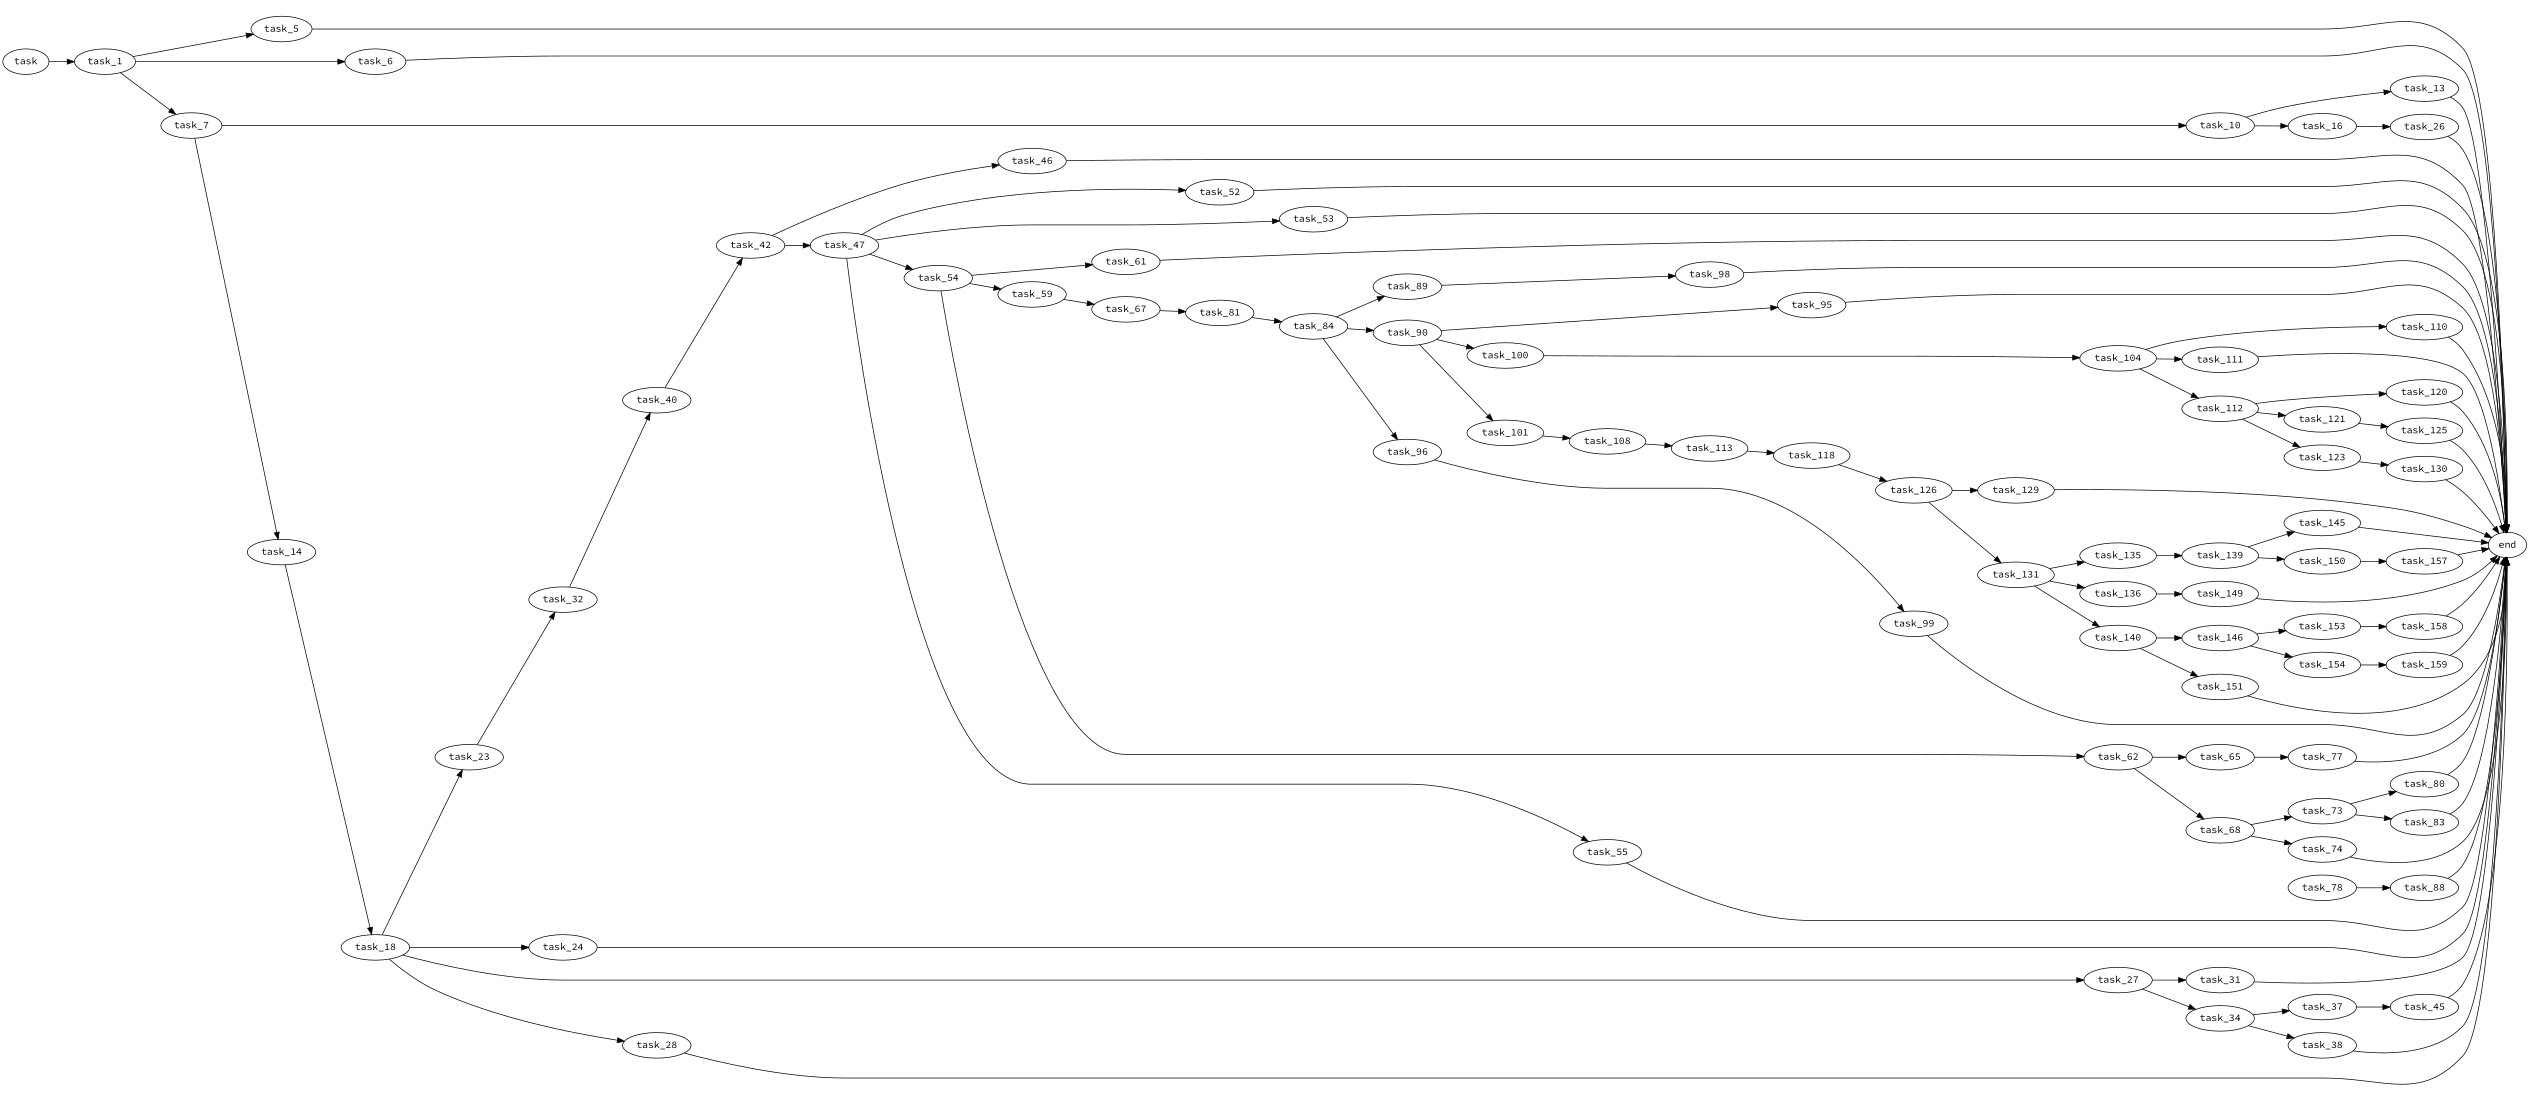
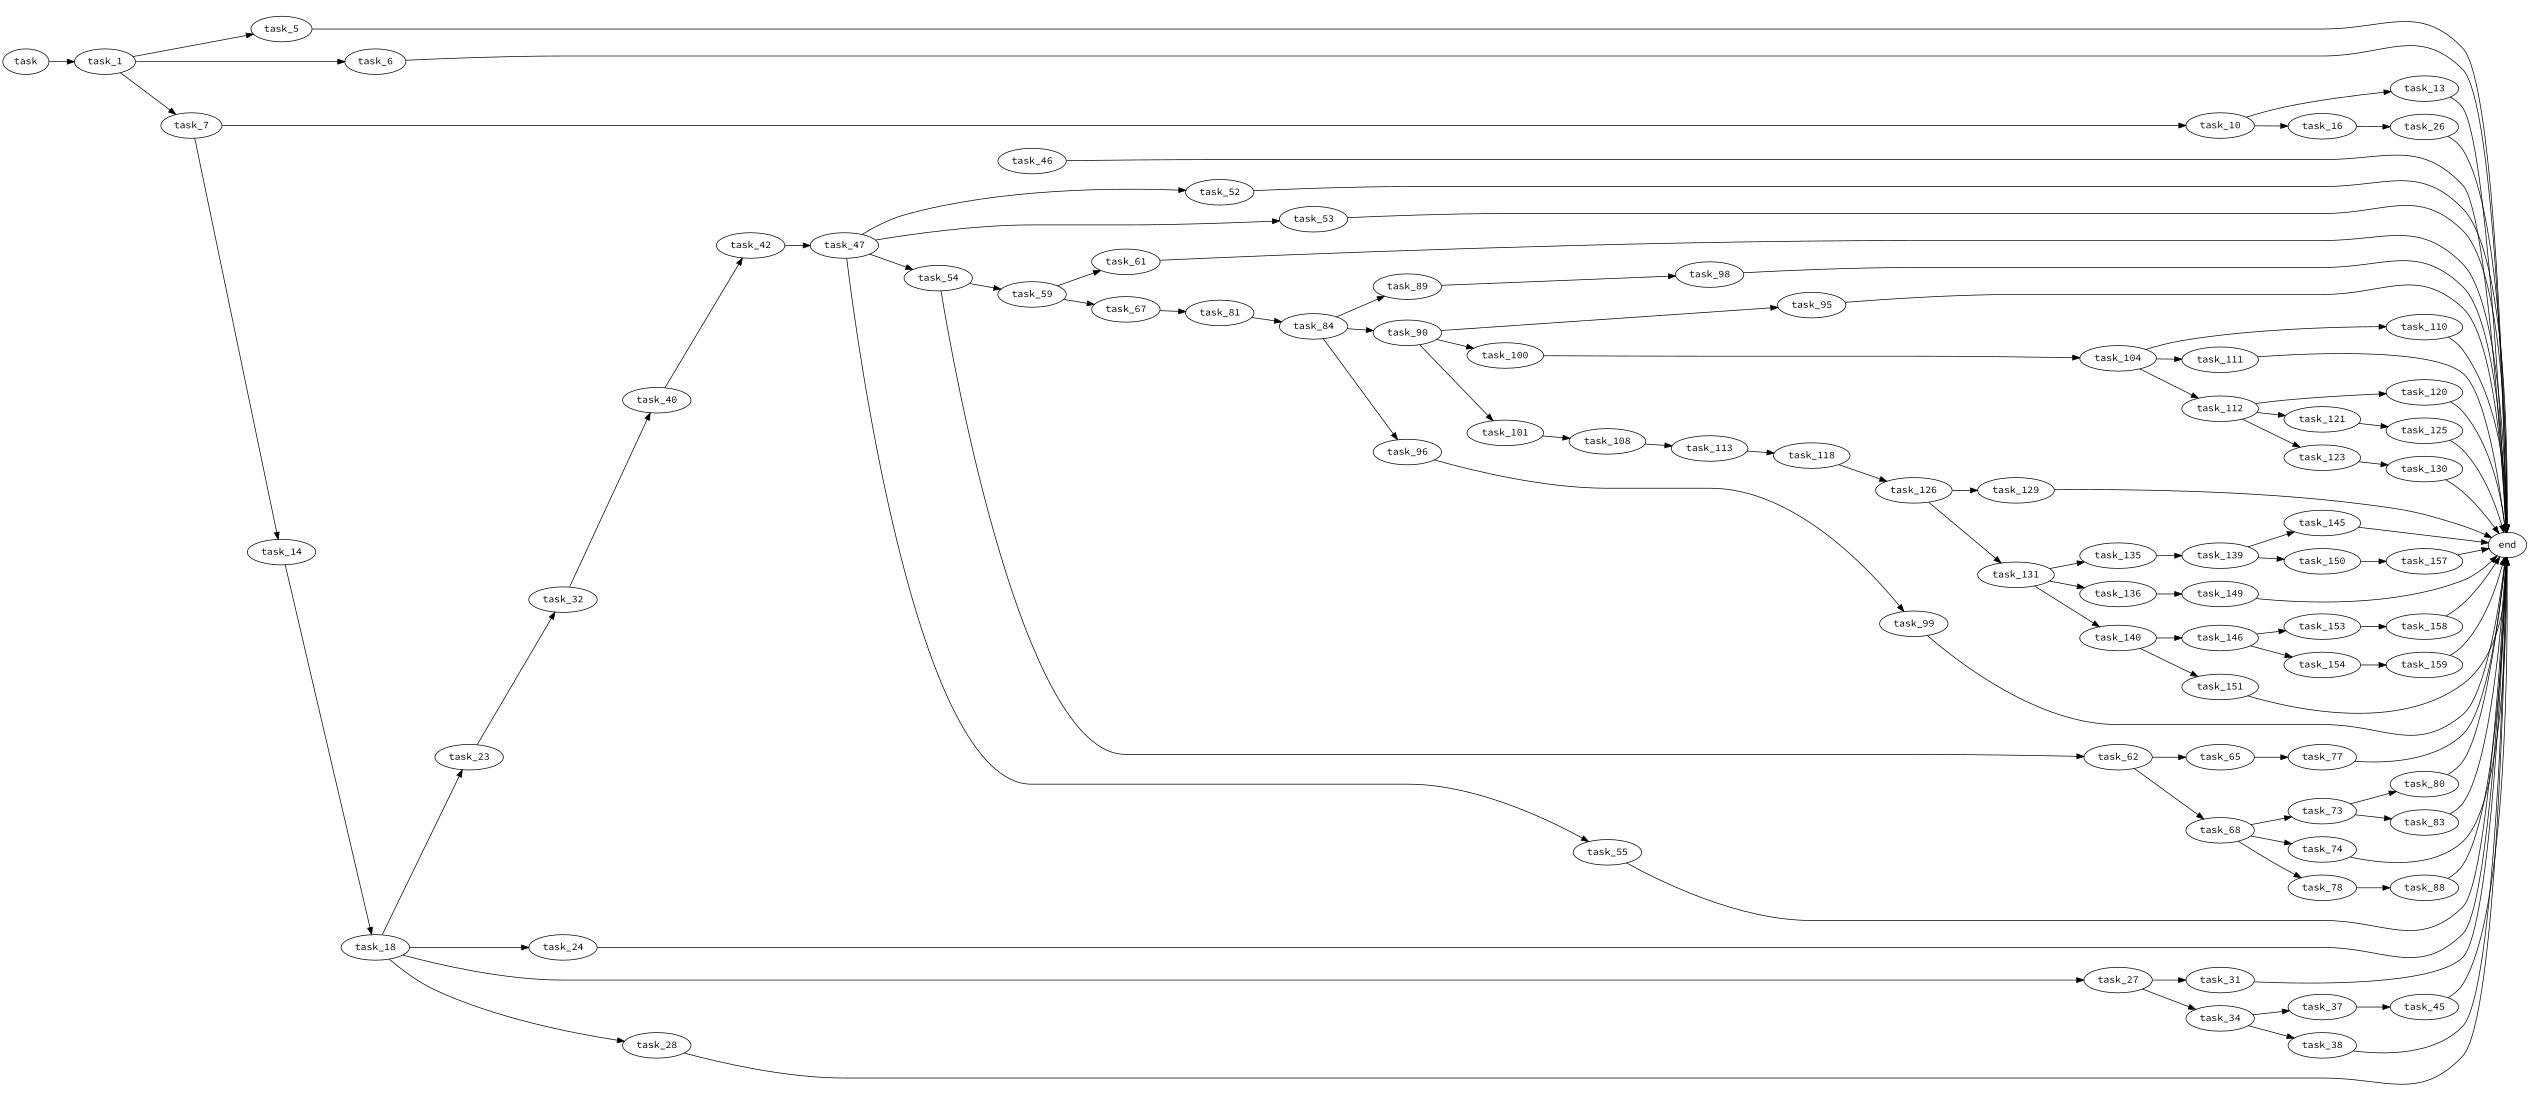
  digraph {
    fontname="Source Code Pro"
    rankdir=LR
    node [fontname="Source Code Pro"]
    edge [fontname="Source Code Pro"]
    n1 [label=task]
    task_1
    task_5
    task_6
    task_7
    end
    task_10
    task_14
    task_13
    task_16
    task_18
    task_26
    task_23
    task_24
    task_27
    task_28
    task_32
    task_31
    task_34
    task_40
    task_37
    task_38
    task_42
    task_45
    task_46
    task_47
    task_52
    task_53
    task_54
    task_55
    task_59
    task_61
    task_62
    task_67
    task_65
    task_68
    task_81
    task_77
    task_73
    task_74
    task_78
    task_84
    task_80
    task_83
    task_88
    task_89
    task_90
    task_96
    task_98
    task_95
    task_100
    task_101
    task_99
    task_104
    task_108
    task_110
    task_111
    task_112
    task_113
    task_120
    task_121
    task_123
    task_118
    task_125
    task_130
    task_126
    task_129
    task_131
    task_135
    task_136
    task_140
    task_139
    task_149
    task_146
    task_151
    task_145
    task_150
    task_157
    task_153
    task_154
    task_158
    task_159
    n1 -> task_1
    task_1 -> task_5
    task_1 -> task_6
    task_1 -> task_7
    task_5 -> end
    task_6 -> end
    task_7 -> task_10
    task_7 -> task_14
    task_10 -> task_13
    task_10 -> task_16
    task_14 -> task_18
    task_13 -> end
    task_16 -> task_26
    task_18 -> task_23
    task_18 -> task_24
    task_18 -> task_27
    task_18 -> task_28
    task_26 -> end
    task_23 -> task_32
    task_24 -> end
    task_27 -> task_31
    task_27 -> task_34
    task_28 -> end
    task_32 -> task_40
    task_31 -> end
    task_34 -> task_37
    task_34 -> task_38
    task_40 -> task_42
    task_37 -> task_45
    task_38 -> end
-   task_42 -> task_46
    task_42 -> task_47
    task_45 -> end
    task_46 -> end
    task_47 -> task_52
    task_47 -> task_53
    task_47 -> task_54
    task_47 -> task_55
    task_52 -> end
    task_53 -> end
    task_54 -> task_59
-   task_54 -> task_61
+   task_59 -> task_61
    task_54 -> task_62
    task_55 -> end
    task_59 -> task_67
    task_61 -> end
    task_62 -> task_65
    task_62 -> task_68
    task_67 -> task_81
    task_65 -> task_77
    task_68 -> task_73
    task_68 -> task_74
+   task_68 -> task_78
    task_81 -> task_84
    task_77 -> end
    task_73 -> task_80
    task_73 -> task_83
    task_74 -> end
    task_78 -> task_88
    task_84 -> task_89
    task_84 -> task_90
    task_84 -> task_96
    task_80 -> end
    task_83 -> end
    task_88 -> end
    task_89 -> task_98
    task_90 -> task_95
    task_90 -> task_100
    task_90 -> task_101
    task_96 -> task_99
    task_98 -> end
    task_95 -> end
    task_100 -> task_104
    task_101 -> task_108
    task_99 -> end
    task_104 -> task_110
    task_104 -> task_111
    task_104 -> task_112
    task_108 -> task_113
    task_110 -> end
    task_111 -> end
    task_112 -> task_120
    task_112 -> task_121
    task_112 -> task_123
    task_113 -> task_118
    task_120 -> end
    task_121 -> task_125
    task_123 -> task_130
    task_118 -> task_126
    task_125 -> end
    task_130 -> end
    task_126 -> task_129
    task_126 -> task_131
    task_129 -> end
    task_131 -> task_135
    task_131 -> task_136
    task_131 -> task_140
    task_135 -> task_139
    task_136 -> task_149
    task_140 -> task_146
    task_140 -> task_151
    task_139 -> task_145
    task_139 -> task_150
    task_149 -> end
    task_146 -> task_153
    task_146 -> task_154
    task_151 -> end
    task_145 -> end
    task_150 -> task_157
    task_157 -> end
    task_153 -> task_158
    task_154 -> task_159
    task_158 -> end
    task_159 -> end
  }
